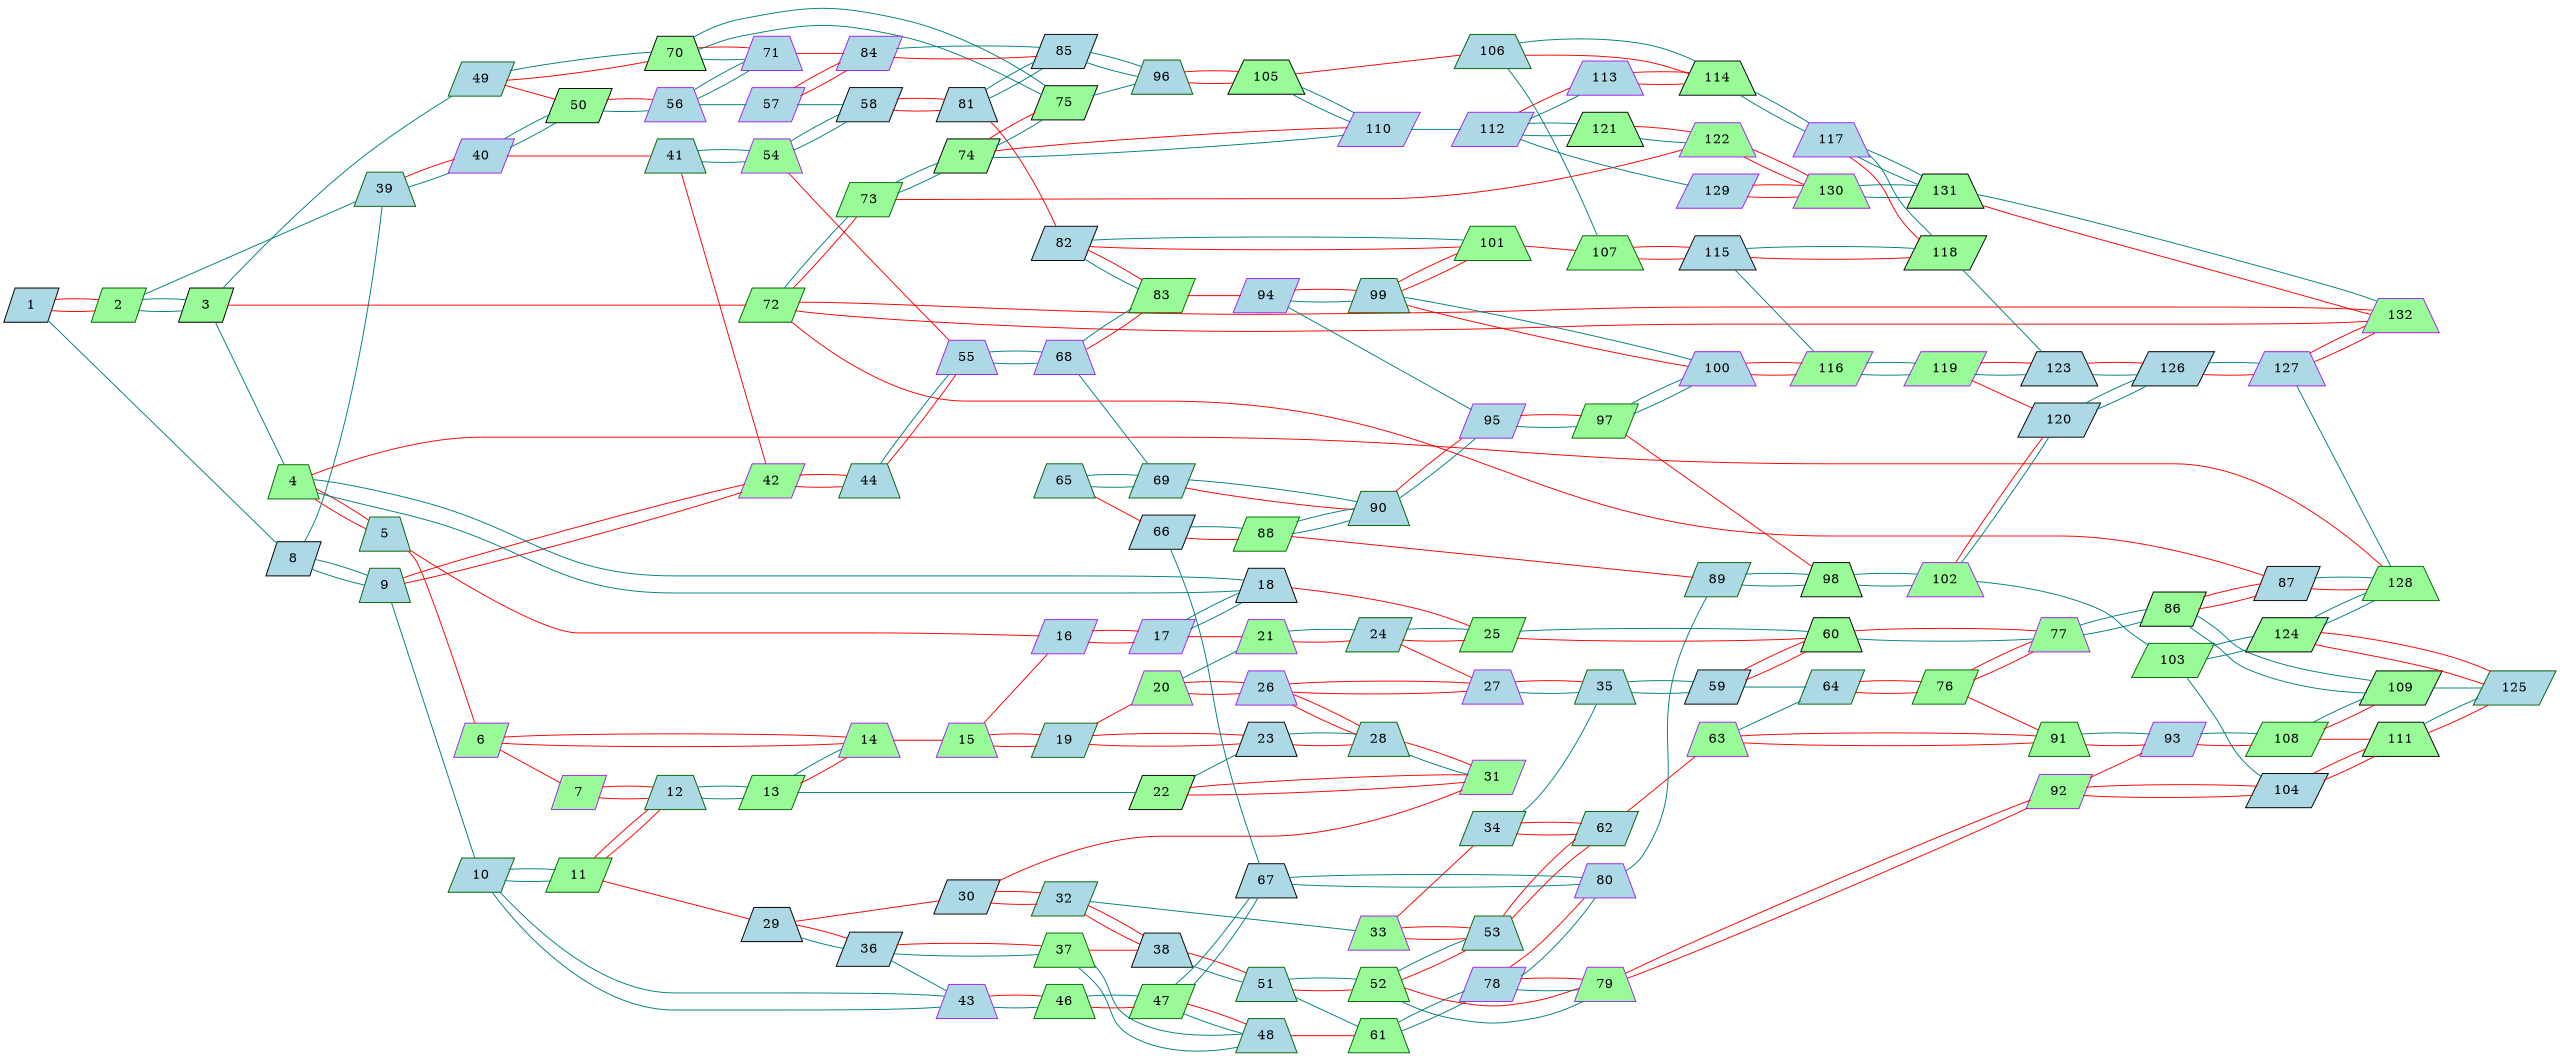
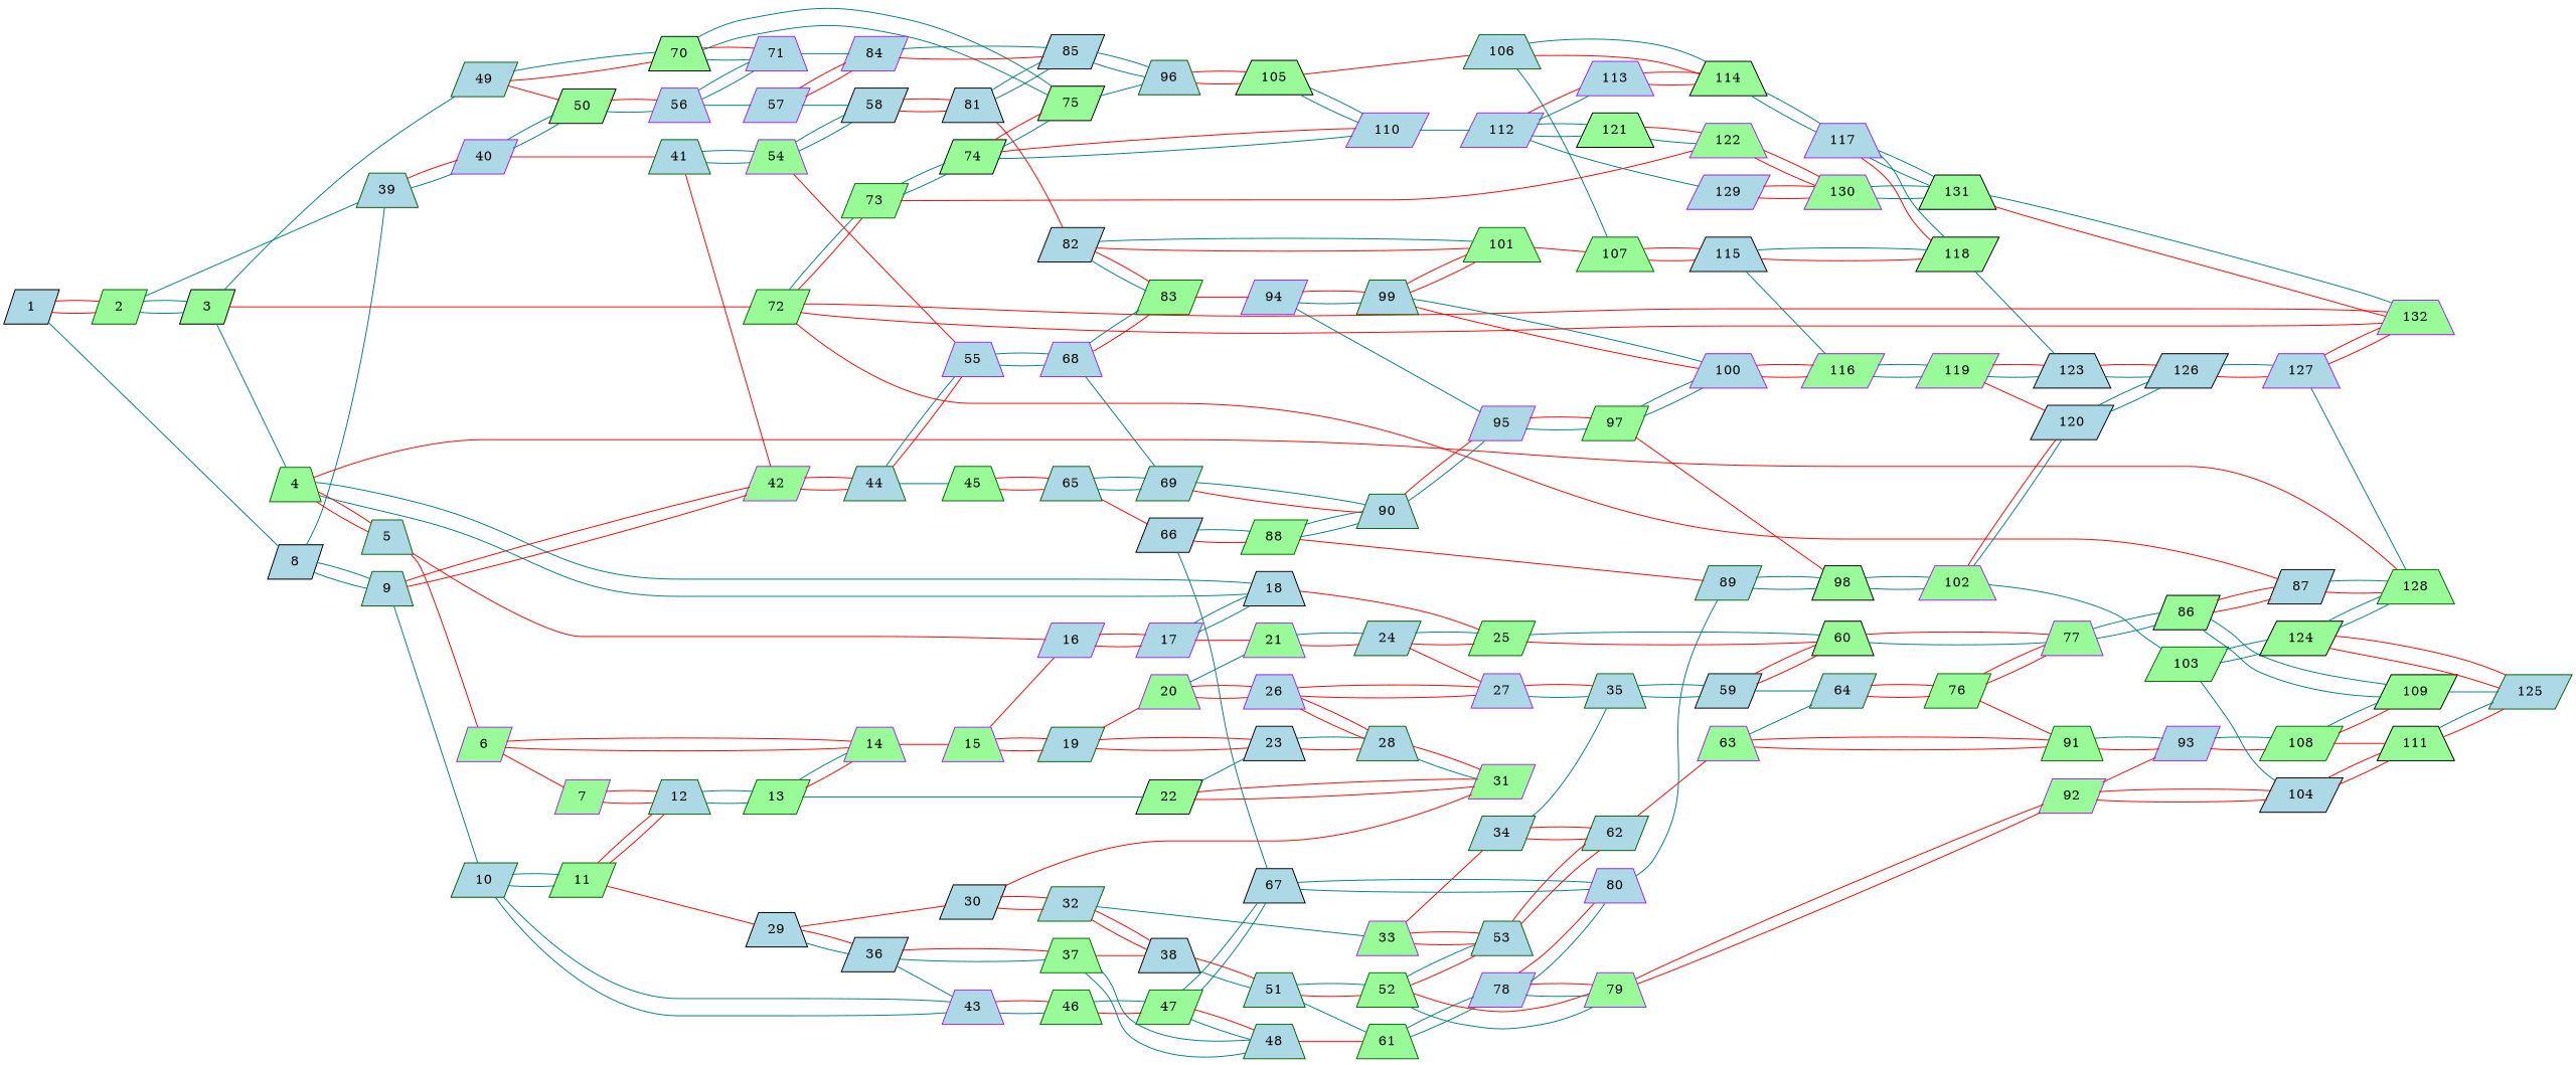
  graph {
    rankdir=LR
    node [color=darkgreen fillcolor=lightblue shape=trapezium style=filled]
    edge [color=red]
    1 [color=black shape=parallelogram]
    2 [fillcolor=palegreen shape=parallelogram]
    8 [color=black shape=parallelogram]
    3 [color=black fillcolor=palegreen shape=parallelogram]
    39
    9
    4 [fillcolor=palegreen]
    49 [shape=parallelogram]
    72 [fillcolor=palegreen shape=parallelogram]
    40 [color=purple shape=parallelogram]
    5
    18 [color=black]
    128 [fillcolor=palegreen]
    50 [color=black fillcolor=palegreen shape=parallelogram]
    70 [color=black fillcolor=palegreen]
    87 [color=black shape=parallelogram]
    73 [fillcolor=palegreen shape=parallelogram]
    132 [color=purple fillcolor=palegreen]
    6 [color=purple fillcolor=palegreen shape=parallelogram]
    16 [color=purple shape=parallelogram]
    25 [fillcolor=palegreen shape=parallelogram]
    7 [color=purple fillcolor=palegreen shape=parallelogram]
    14 [color=purple fillcolor=palegreen]
    17 [color=purple shape=parallelogram]
    12
    15 [color=purple fillcolor=palegreen]
    13 [fillcolor=palegreen shape=parallelogram]
    10 [shape=parallelogram]
    42 [color=purple fillcolor=palegreen shape=parallelogram]
    11 [fillcolor=palegreen shape=parallelogram]
    43 [color=purple]
    44
    29 [color=black]
    46 [fillcolor=palegreen]
    30 [color=black shape=parallelogram]
    36 [color=black shape=parallelogram]
    22 [color=black fillcolor=palegreen shape=parallelogram]
    23 [color=black]
    31 [color=purple fillcolor=palegreen shape=parallelogram]
    19 [shape=parallelogram]
    20 [color=purple fillcolor=palegreen]
    21 [color=purple fillcolor=palegreen]
    24 [shape=parallelogram]
    60 [color=black fillcolor=palegreen]
    26 [color=purple]
    28
    27 [color=purple]
    35
    77 [color=purple fillcolor=palegreen]
    59 [color=black shape=parallelogram]
    32 [shape=parallelogram]
    37 [fillcolor=palegreen]
    33 [color=purple fillcolor=palegreen]
    38 [color=black]
    34 [shape=parallelogram]
    53
    51
    62 [shape=parallelogram]
    63 [color=purple fillcolor=palegreen]
    64 [shape=parallelogram]
    48
    61 [fillcolor=palegreen]
    52 [fillcolor=palegreen]
    41
    54 [color=purple fillcolor=palegreen]
    56 [color=purple]
    55 [color=purple]
    58 [color=black shape=parallelogram]
+   45 [fillcolor=palegreen]
    47 [fillcolor=palegreen shape=parallelogram]
    65
    68 [color=purple]
    66 [color=black shape=parallelogram]
    69 [shape=parallelogram]
    67 [color=black]
    80 [color=purple]
    78 [color=purple shape=parallelogram]
    71 [color=purple]
    75 [color=black fillcolor=palegreen shape=parallelogram]
    57 [color=purple shape=parallelogram]
    79 [color=purple fillcolor=palegreen]
    92 [color=purple fillcolor=palegreen shape=parallelogram]
    81 [color=black]
    83 [fillcolor=palegreen shape=parallelogram]
    84 [color=purple shape=parallelogram]
    85 [color=black shape=parallelogram]
    82 [color=black shape=parallelogram]
    76 [fillcolor=palegreen shape=parallelogram]
    86 [color=black fillcolor=palegreen shape=parallelogram]
    91 [fillcolor=palegreen]
    93 [color=purple shape=parallelogram]
    88 [fillcolor=palegreen shape=parallelogram]
    90
    89 [shape=parallelogram]
    94 [color=purple shape=parallelogram]
    95 [color=purple shape=parallelogram]
    96
    74 [color=black fillcolor=palegreen shape=parallelogram]
    122 [color=purple fillcolor=palegreen]
    110 [color=purple shape=parallelogram]
    130 [color=purple fillcolor=palegreen]
    112 [color=purple shape=parallelogram]
    105 [color=black fillcolor=palegreen]
    109 [color=black fillcolor=palegreen shape=parallelogram]
    104 [color=black shape=parallelogram]
    98 [color=black fillcolor=palegreen]
    101 [fillcolor=palegreen]
    107 [fillcolor=palegreen]
    99
    125 [shape=parallelogram]
    102 [color=purple fillcolor=palegreen]
    97 [fillcolor=palegreen shape=parallelogram]
    108 [fillcolor=palegreen shape=parallelogram]
    111 [color=black fillcolor=palegreen]
    100 [color=purple]
    106
    116 [color=purple fillcolor=palegreen shape=parallelogram]
    103 [fillcolor=palegreen shape=parallelogram]
    120 [color=black shape=parallelogram]
    119 [color=purple fillcolor=palegreen shape=parallelogram]
    115 [color=black]
    124 [color=black fillcolor=palegreen shape=parallelogram]
    126 [color=black shape=parallelogram]
    114 [color=black fillcolor=palegreen]
    117 [color=purple]
    118 [color=black fillcolor=palegreen shape=parallelogram]
    113 [color=purple]
    121 [color=black fillcolor=palegreen]
    129 [color=purple shape=parallelogram]
    131 [color=black fillcolor=palegreen]
    123 [color=black]
    127 [color=purple]
    1 -- 2
    1 -- 2
    1 -- 8 [color=teal]
    2 -- 3 [color=teal]
    2 -- 3 [color=teal]
    2 -- 39 [color=teal]
    8 -- 39 [color=teal]
    8 -- 9 [color=teal]
    8 -- 9 [color=teal]
    3 -- 4 [color=teal]
    3 -- 49 [color=teal]
    3 -- 72
    39 -- 40 [color=teal]
    39 -- 40
    9 -- 10 [color=teal]
    9 -- 42
    9 -- 42
    4 -- 5
    4 -- 5
    4 -- 18 [color=teal]
    4 -- 18 [color=teal]
    4 -- 128
    49 -- 50
    49 -- 70
    49 -- 70 [color=teal]
    72 -- 87
    72 -- 73
    72 -- 73 [color=teal]
    72 -- 132
    72 -- 132
    40 -- 50 [color=teal]
    40 -- 50 [color=teal]
    40 -- 41
    5 -- 6
    5 -- 16
    18 -- 25
    50 -- 56 [color=teal]
    50 -- 56
    70 -- 71 [color=teal]
    70 -- 71
    70 -- 75 [color=teal]
    70 -- 75 [color=teal]
    87 -- 128
    87 -- 128 [color=teal]
    73 -- 74 [color=teal]
    73 -- 74 [color=teal]
    73 -- 122
    6 -- 7
    6 -- 14
    6 -- 14
    16 -- 17
    16 -- 17
    25 -- 60
    25 -- 60 [color=teal]
    7 -- 12
    7 -- 12
    14 -- 15
    17 -- 18 [color=teal]
    17 -- 18 [color=teal]
    17 -- 21
    12 -- 13 [color=teal]
    12 -- 13 [color=teal]
    15 -- 16
    15 -- 19
    15 -- 19
    13 -- 14
    13 -- 14 [color=teal]
    13 -- 22 [color=teal]
    10 -- 11 [color=teal]
    10 -- 11 [color=teal]
    10 -- 43 [color=teal]
    10 -- 43 [color=teal]
    42 -- 44
    42 -- 44
    11 -- 12
    11 -- 12
    11 -- 29
    43 -- 46 [color=teal]
    43 -- 46
    44 -- 55
    44 -- 55 [color=teal]
+   44 -- 45 [color=teal]
    29 -- 30
    29 -- 36 [color=teal]
    29 -- 36
    46 -- 47
    46 -- 47 [color=teal]
    30 -- 31
    30 -- 32
    30 -- 32
    36 -- 43 [color=teal]
    36 -- 37 [color=teal]
    36 -- 37
    22 -- 23 [color=teal]
    22 -- 31
    22 -- 31
    23 -- 28
    23 -- 28 [color=teal]
    19 -- 23
    19 -- 23
    19 -- 20
    20 -- 21 [color=teal]
    20 -- 26
    20 -- 26
    21 -- 24
    21 -- 24 [color=teal]
    24 -- 25
    24 -- 25 [color=teal]
    24 -- 27
    60 -- 77 [color=teal]
    60 -- 77
    26 -- 28
    26 -- 28
    26 -- 27
    26 -- 27
    28 -- 31 [color=teal]
    28 -- 31
    27 -- 35 [color=teal]
    27 -- 35
    35 -- 59 [color=teal]
    35 -- 59 [color=teal]
    77 -- 86 [color=teal]
    77 -- 86 [color=teal]
    59 -- 60
    59 -- 60
    59 -- 64 [color=teal]
    32 -- 33 [color=teal]
    32 -- 38
    32 -- 38
    37 -- 38
    37 -- 48 [color=teal]
    37 -- 48 [color=teal]
    33 -- 34
    33 -- 53
    33 -- 53
    38 -- 51 [color=teal]
    38 -- 51
    34 -- 35 [color=teal]
    34 -- 62
    34 -- 62
    53 -- 62
    53 -- 62
    51 -- 61 [color=teal]
    51 -- 52
    51 -- 52 [color=teal]
    62 -- 63
    63 -- 64 [color=teal]
    63 -- 91
    63 -- 91
    64 -- 76
    64 -- 76
    48 -- 61
    61 -- 78 [color=teal]
    61 -- 78 [color=teal]
    52 -- 53
    52 -- 53 [color=teal]
    52 -- 79 [color=teal]
    52 -- 79
    41 -- 42
    41 -- 54 [color=teal]
    41 -- 54 [color=teal]
    54 -- 55
    54 -- 58 [color=teal]
    54 -- 58 [color=teal]
    56 -- 71 [color=teal]
    56 -- 71 [color=teal]
    56 -- 57 [color=teal]
    55 -- 68 [color=teal]
    55 -- 68 [color=teal]
    58 -- 81
    58 -- 81
+   45 -- 65
+   45 -- 65
    47 -- 48 [color=teal]
    47 -- 48
    47 -- 67 [color=teal]
    47 -- 67 [color=teal]
    65 -- 66
    65 -- 69 [color=teal]
    65 -- 69 [color=teal]
    68 -- 69 [color=teal]
    68 -- 83
    68 -- 83 [color=teal]
    66 -- 67 [color=teal]
    66 -- 88
    66 -- 88 [color=teal]
    69 -- 90
    69 -- 90 [color=teal]
    67 -- 80 [color=teal]
    67 -- 80 [color=teal]
    80 -- 89 [color=teal]
    78 -- 80 [color=teal]
    78 -- 80
    78 -- 79 [color=teal]
    78 -- 79
-   71 -- 84
+   71 -- 84 [color=teal]
    75 -- 96 [color=teal]
    57 -- 58 [color=teal]
    57 -- 84
    57 -- 84
    79 -- 92
    79 -- 92
    92 -- 93
    92 -- 104
    92 -- 104
    81 -- 85 [color=teal]
    81 -- 85 [color=teal]
    81 -- 82
    83 -- 94
    84 -- 85
    84 -- 85 [color=teal]
    85 -- 96 [color=teal]
    85 -- 96 [color=teal]
    82 -- 83 [color=teal]
    82 -- 83
    82 -- 101
    82 -- 101 [color=teal]
    76 -- 77
    76 -- 77
    76 -- 91
    86 -- 87
    86 -- 87
    86 -- 109 [color=teal]
    86 -- 109 [color=teal]
    91 -- 93
    91 -- 93 [color=teal]
    93 -- 108
    93 -- 108 [color=teal]
    88 -- 90 [color=teal]
    88 -- 90 [color=teal]
    88 -- 89
    90 -- 95 [color=teal]
    90 -- 95
    89 -- 98 [color=teal]
    89 -- 98 [color=teal]
    94 -- 95 [color=teal]
    94 -- 99 [color=teal]
    94 -- 99
    95 -- 97 [color=teal]
    95 -- 97
    96 -- 105
    96 -- 105
    74 -- 75 [color=teal]
    74 -- 75
    74 -- 110 [color=teal]
    74 -- 110
    122 -- 130
    122 -- 130
    110 -- 112 [color=teal]
    130 -- 131 [color=teal]
    130 -- 131 [color=teal]
    112 -- 113 [color=teal]
    112 -- 113
    112 -- 121 [color=teal]
    112 -- 121 [color=teal]
    112 -- 129 [color=teal]
    105 -- 110 [color=teal]
    105 -- 110 [color=teal]
    105 -- 106
    109 -- 125 [color=teal]
    104 -- 111
    104 -- 111
    98 -- 102 [color=teal]
    98 -- 102 [color=teal]
    101 -- 107
    107 -- 115
    107 -- 115
    99 -- 101
    99 -- 101
    99 -- 100
    99 -- 100 [color=teal]
    102 -- 103 [color=teal]
    102 -- 120 [color=teal]
    102 -- 120
    97 -- 98
    97 -- 100 [color=teal]
    97 -- 100 [color=teal]
    108 -- 109
    108 -- 109 [color=teal]
    108 -- 111
    111 -- 125
    111 -- 125 [color=teal]
    100 -- 116
    100 -- 116
    106 -- 107 [color=teal]
    106 -- 114
    106 -- 114 [color=teal]
    116 -- 119 [color=teal]
    116 -- 119 [color=teal]
    103 -- 104 [color=teal]
    103 -- 124 [color=teal]
    103 -- 124 [color=teal]
    120 -- 126 [color=teal]
    120 -- 126 [color=teal]
    119 -- 120
    119 -- 123 [color=teal]
    119 -- 123
    115 -- 116 [color=teal]
    115 -- 118
    115 -- 118 [color=teal]
    124 -- 128 [color=teal]
    124 -- 128 [color=teal]
    124 -- 125
    124 -- 125
    126 -- 127
    126 -- 127 [color=teal]
    114 -- 117 [color=teal]
    114 -- 117 [color=teal]
    117 -- 118
    117 -- 118 [color=teal]
    117 -- 131 [color=teal]
    117 -- 131 [color=teal]
    118 -- 123 [color=teal]
    113 -- 114
    113 -- 114
    121 -- 122 [color=teal]
    121 -- 122
    129 -- 130
    129 -- 130
    131 -- 132
    131 -- 132 [color=teal]
    123 -- 126 [color=teal]
    123 -- 126
    127 -- 128 [color=teal]
    127 -- 132
    127 -- 132
  }
